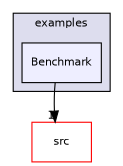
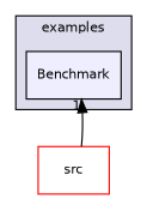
  digraph {
    compound=true
    node [fontname=Helvetica fontsize=10 shape=box style=filled]
    n1 [fillcolor="#eeeeff" label=Benchmark pencolor=black]
    n2 [color=red fillcolor=white label=src]
    subgraph cluster_1 {
      bgcolor="#ddddee"
      fontname=Helvetica
      fontsize=10
      label=examples
      pencolor=black
      n1
    }
-   n1 -> n2 [headlabel=1 labeldistance=1.5 labelfontname=Helvetica labelfontsize=10]
+   n2 -> n1 [headlabel=1 labeldistance=1.5 labelfontname=Helvetica labelfontsize=10]
  }
